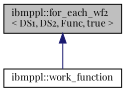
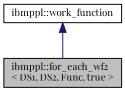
  digraph {
    fontname="Playfair Display"
    node [color=black fontname="Playfair Display" fontsize=10 shape=record style=filled]
    n1 [fillcolor=grey75 fontcolor=black height=0.2 label="ibmppl::for_each_wf2\l\< DS1, DS2, Func, true \>" width=0.4]
    n2 [fillcolor=white height=0.2 label="ibmppl::work_function" width=0.4]
-   n1 -> n2 [color=midnightblue dir=back fontname="Playfair Display" fontsize=10 labelfontname=Helvetica labelfontsize=10 style=solid]
+   n2 -> n1 [color=midnightblue dir=back fontname="Playfair Display" fontsize=10 labelfontname=Helvetica labelfontsize=10 style=solid]
  }
